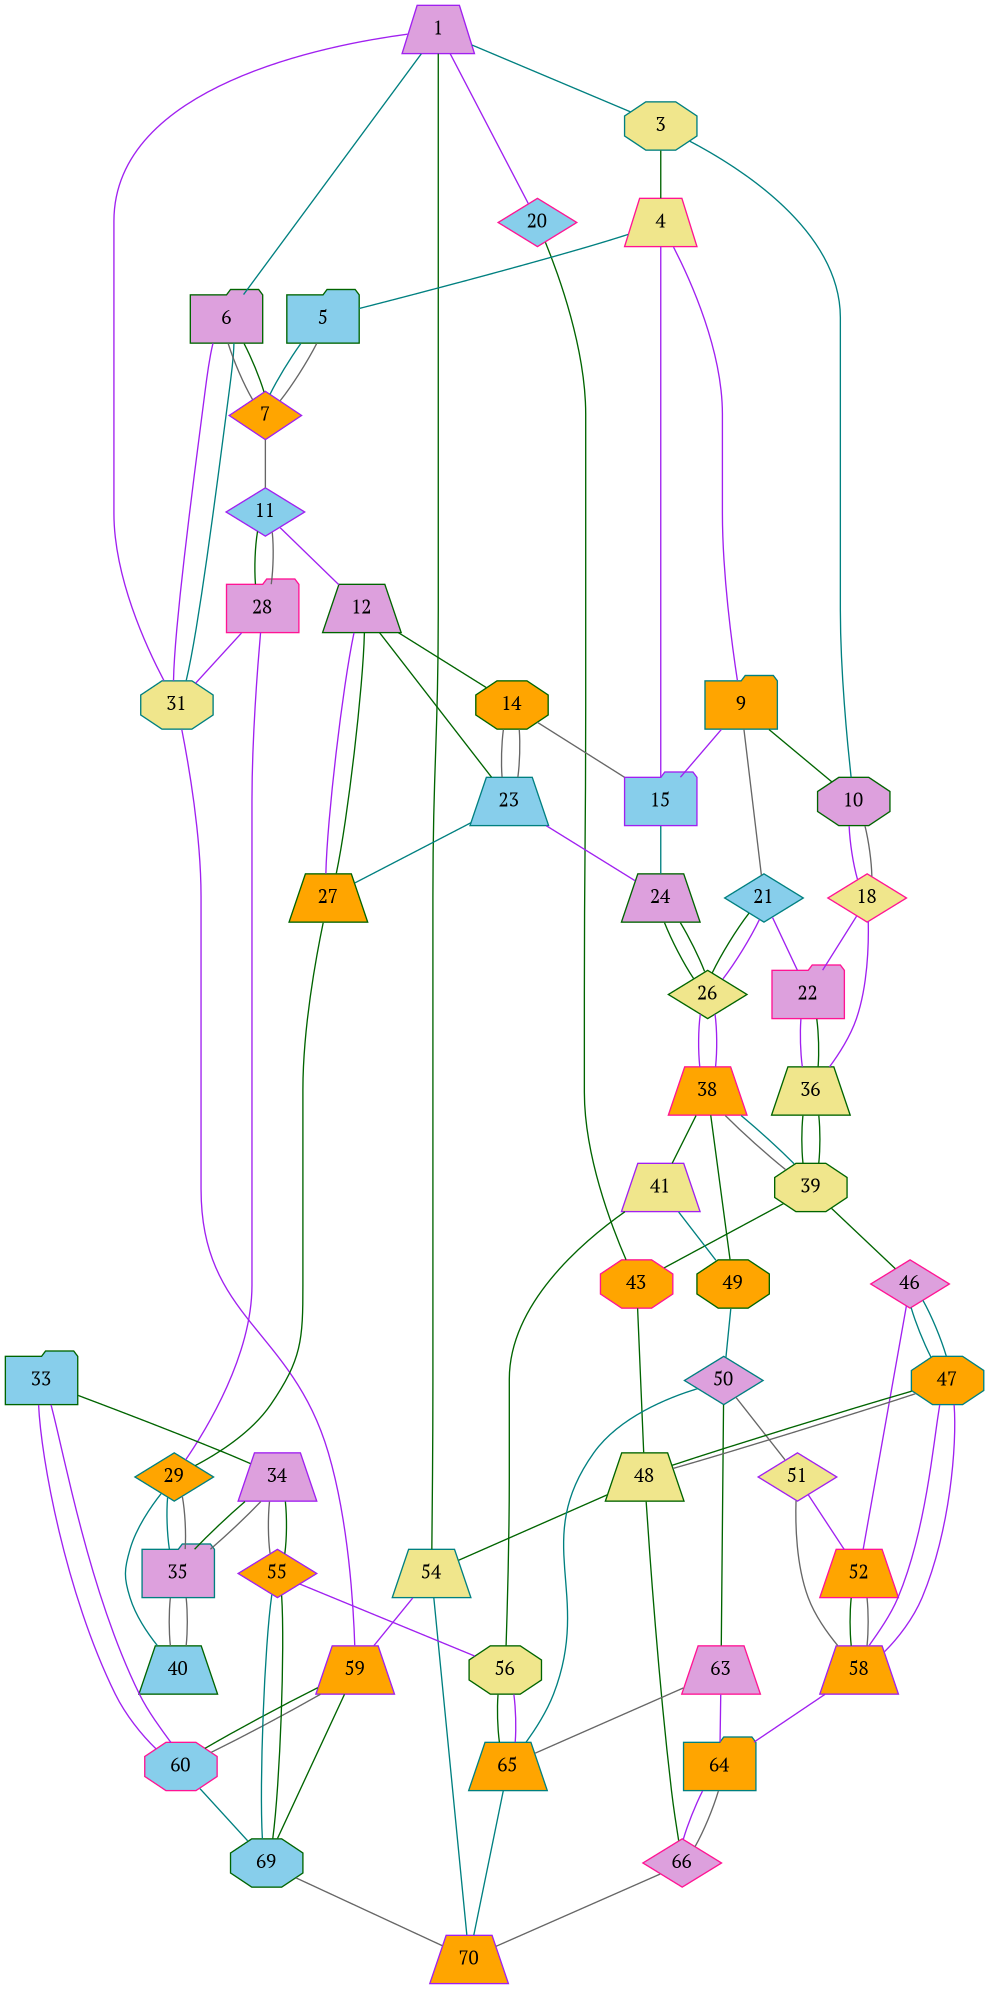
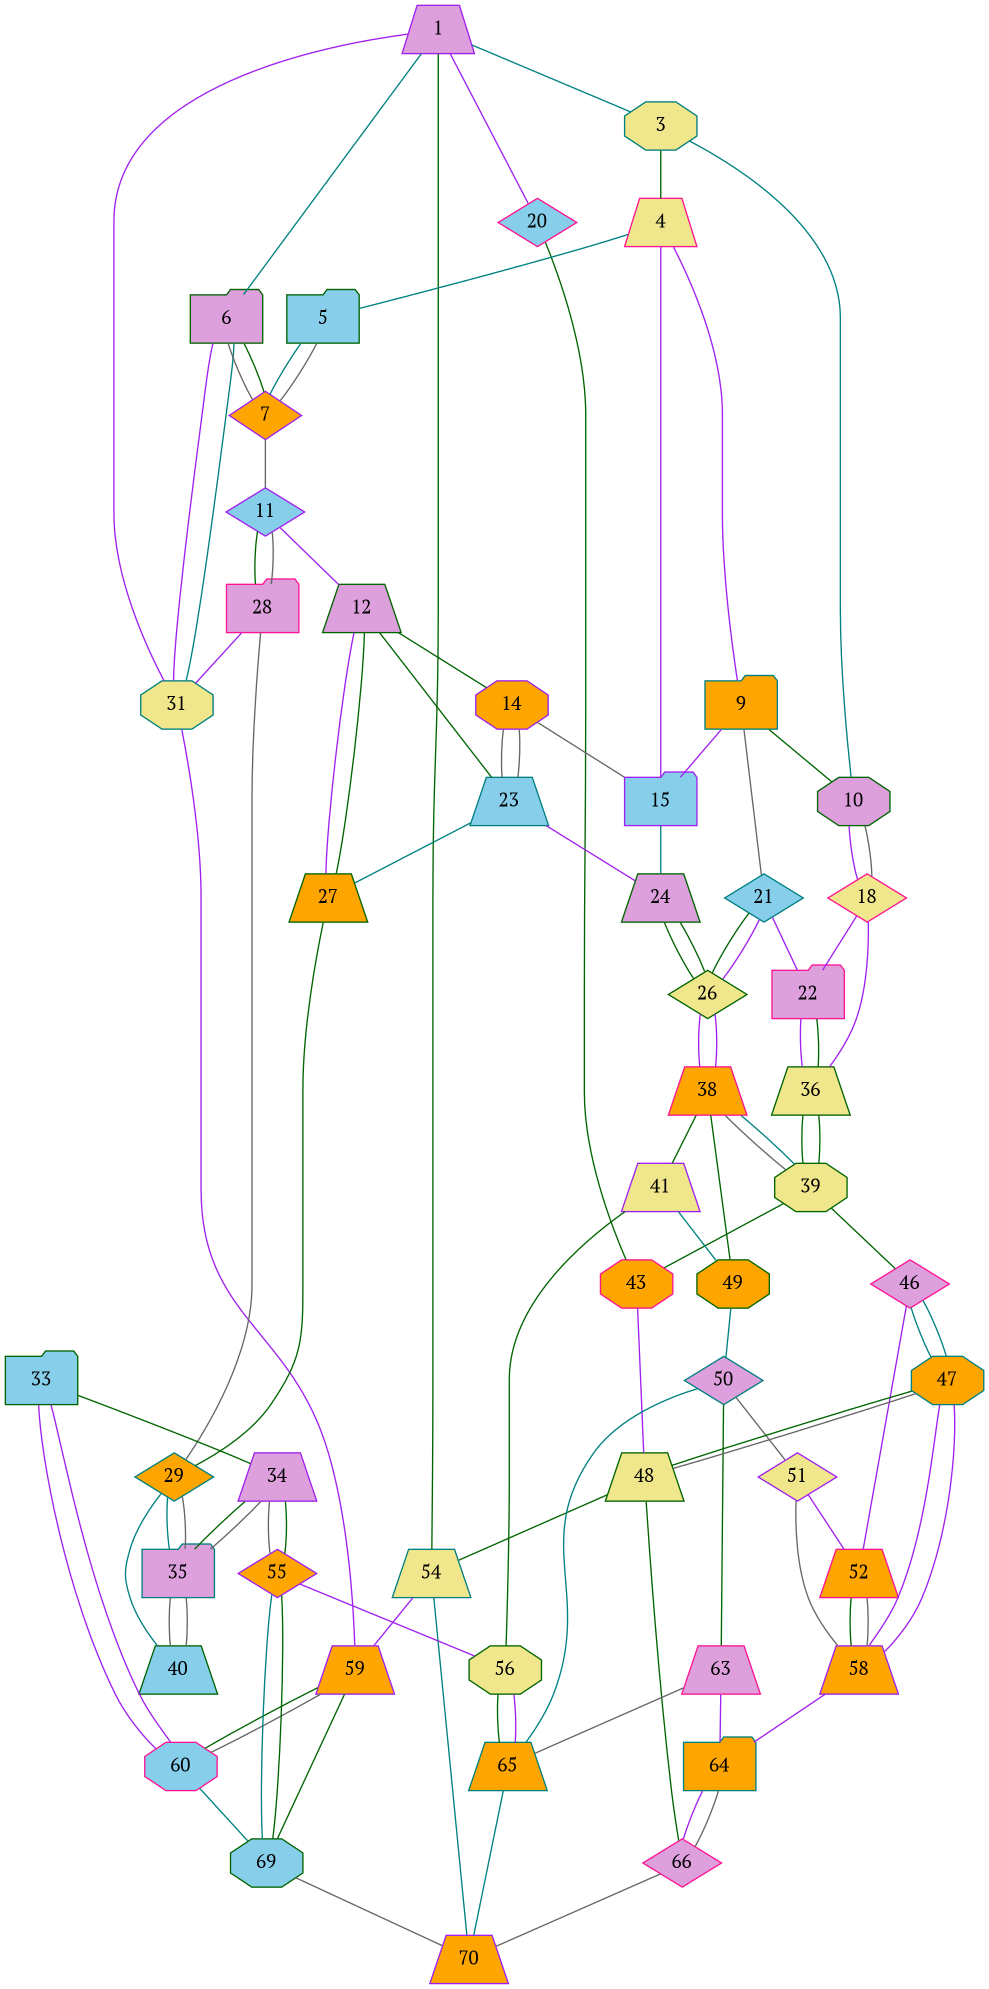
  graph {
    fontname="PT Serif"
    node [color=darkgreen fillcolor=orange fontname="PT Serif" shape=trapezium style=filled]
    edge [color=darkgreen fontname="PT Serif"]
    1 [color=purple fillcolor=plum super="+2"]
    3 [color=teal fillcolor=khaki shape=octagon]
    6 [fillcolor=plum shape=folder]
    20 [color=deeppink fillcolor=skyblue shape=diamond]
    31 [color=teal fillcolor=khaki shape=octagon]
    54 [color=teal fillcolor=khaki]
    4 [color=deeppink fillcolor=khaki super="+8"]
    10 [fillcolor=plum shape=octagon]
    7 [color=purple shape=diamond]
    43 [color=deeppink shape=octagon super="+45"]
    59 [color=purple super="+73"]
    70 [color=purple super="+71"]
    5 [fillcolor=skyblue shape=folder]
    9 [color=teal shape=folder super="+17"]
    15 [color=purple fillcolor=skyblue shape=folder super="+16"]
    18 [color=deeppink fillcolor=khaki shape=diamond super="+19"]
    21 [color=teal fillcolor=skyblue shape=diamond]
    24 [fillcolor=plum]
    11 [color=purple fillcolor=skyblue shape=diamond]
    12 [fillcolor=plum super="+13"]
    28 [color=deeppink fillcolor=plum shape=folder super="+32"]
    22 [color=deeppink fillcolor=plum shape=folder]
    26 [fillcolor=khaki shape=diamond]
    36 [fillcolor=khaki super="+37"]
-   14 [shape=octagon]
+   14 [color=purple shape=octagon]
    23 [color=teal fillcolor=skyblue super="+25"]
    27
    29 [color=teal shape=diamond super="+30"]
    39 [fillcolor=khaki shape=octagon super="+44"]
    48 [fillcolor=khaki super="+53"]
    38 [color=deeppink super="+42"]
    41 [color=purple fillcolor=khaki super="+57"]
    49 [shape=octagon]
    35 [color=teal fillcolor=plum shape=folder]
    40 [fillcolor=skyblue]
    33 [fillcolor=skyblue shape=folder]
    34 [color=purple fillcolor=plum]
    60 [color=deeppink fillcolor=skyblue shape=octagon super="+68"]
    69 [fillcolor=skyblue shape=octagon super="+72"]
    55 [color=purple shape=diamond]
    56 [fillcolor=khaki shape=octagon]
    46 [color=deeppink fillcolor=plum shape=diamond]
    50 [color=teal fillcolor=plum shape=diamond super="+62"]
    47 [color=teal shape=octagon]
    52 [color=deeppink]
    65 [color=teal super="+67"]
    66 [color=deeppink fillcolor=plum shape=diamond]
    58 [color=purple super="+61"]
    64 [color=teal shape=folder]
    51 [color=purple fillcolor=khaki shape=diamond]
    63 [color=deeppink fillcolor=plum]
    1 -- 3 [color=teal]
    1 -- 6 [color=teal]
    1 -- 20 [color=purple]
    1 -- 31 [color=purple]
    1 -- 54
    3 -- 4
    3 -- 10 [color=teal]
    6 -- 31 [color=purple]
    6 -- 31 [color=teal]
    6 -- 7 [color=gray40]
    6 -- 7
    20 -- 43
    31 -- 59 [color=purple]
    54 -- 59 [color=purple]
    54 -- 70 [color=teal]
    4 -- 5 [color=teal]
    4 -- 9 [color=purple]
    4 -- 15 [color=purple]
    10 -- 18 [color=purple]
    10 -- 18 [color=gray40]
    7 -- 11 [color=gray40]
-   43 -- 48
+   43 -- 48 [color=purple]
    59 -- 60 [weight=2]
    59 -- 60 [color=gray40]
    59 -- 69
    5 -- 7 [color=teal]
    5 -- 7 [color=gray40]
    9 -- 10
    9 -- 15 [color=purple]
    9 -- 21 [color=gray40]
    15 -- 24 [color=teal]
    18 -- 22 [color=purple]
    18 -- 36 [color=purple]
    21 -- 22 [color=purple]
    21 -- 26
    21 -- 26 [color=purple]
    24 -- 26
    24 -- 26
    11 -- 12 [color=purple]
    11 -- 28
    11 -- 28 [color=gray40]
    12 -- 14
    12 -- 23
    12 -- 27 [color=purple]
    12 -- 27
    28 -- 31 [color=purple]
-   28 -- 29 [color=purple]
+   28 -- 29 [color=gray40]
    22 -- 36 [color=purple]
    22 -- 36
    26 -- 38 [color=purple]
    26 -- 38 [color=purple]
    36 -- 39
    36 -- 39
    14 -- 15 [color=gray40]
    14 -- 23 [color=gray40]
    14 -- 23 [color=gray40]
    23 -- 24 [color=purple]
    23 -- 27 [color=teal]
    27 -- 29
    29 -- 35 [color=teal]
    29 -- 35 [color=gray40]
    29 -- 40 [color=teal]
    39 -- 43
    39 -- 46
    48 -- 54
    48 -- 66
    38 -- 39 [color=gray40]
    38 -- 39 [color=teal]
    38 -- 41
    38 -- 49
    41 -- 49 [color=teal]
    41 -- 56
    49 -- 50 [color=teal]
    35 -- 40 [color=gray40]
    35 -- 40 [color=gray40]
    33 -- 34
    33 -- 60 [color=purple]
    33 -- 60 [color=purple]
    34 -- 35
    34 -- 35 [color=gray40]
    34 -- 55 [color=gray40]
    34 -- 55
    60 -- 69 [color=teal]
    69 -- 70 [color=gray40]
    55 -- 69 [color=teal]
    55 -- 69
    55 -- 56 [color=purple]
    56 -- 65
    56 -- 65 [color=purple]
    46 -- 47 [color=teal]
    46 -- 47 [color=teal]
    46 -- 52 [color=purple]
    50 -- 65 [color=teal]
    50 -- 51 [color=gray40]
    50 -- 63
    47 -- 48
    47 -- 48 [color=gray40]
    47 -- 58 [color=purple]
    47 -- 58 [color=purple]
    52 -- 58
    52 -- 58 [color=gray40]
    65 -- 70 [color=teal]
    66 -- 70 [color=gray40]
    58 -- 64 [color=purple]
    64 -- 66 [color=purple]
    64 -- 66 [color=gray40]
    51 -- 52 [color=purple]
    51 -- 58 [color=gray40]
    63 -- 65 [color=gray40]
    63 -- 64 [color=purple]
  }
